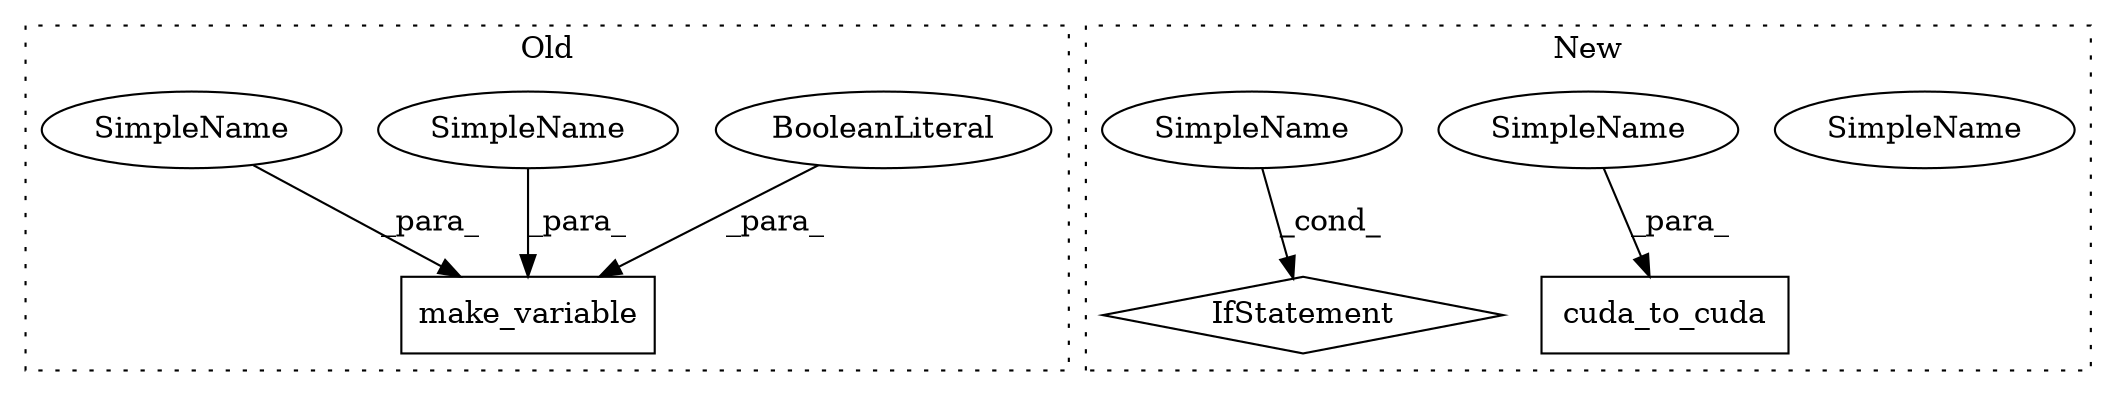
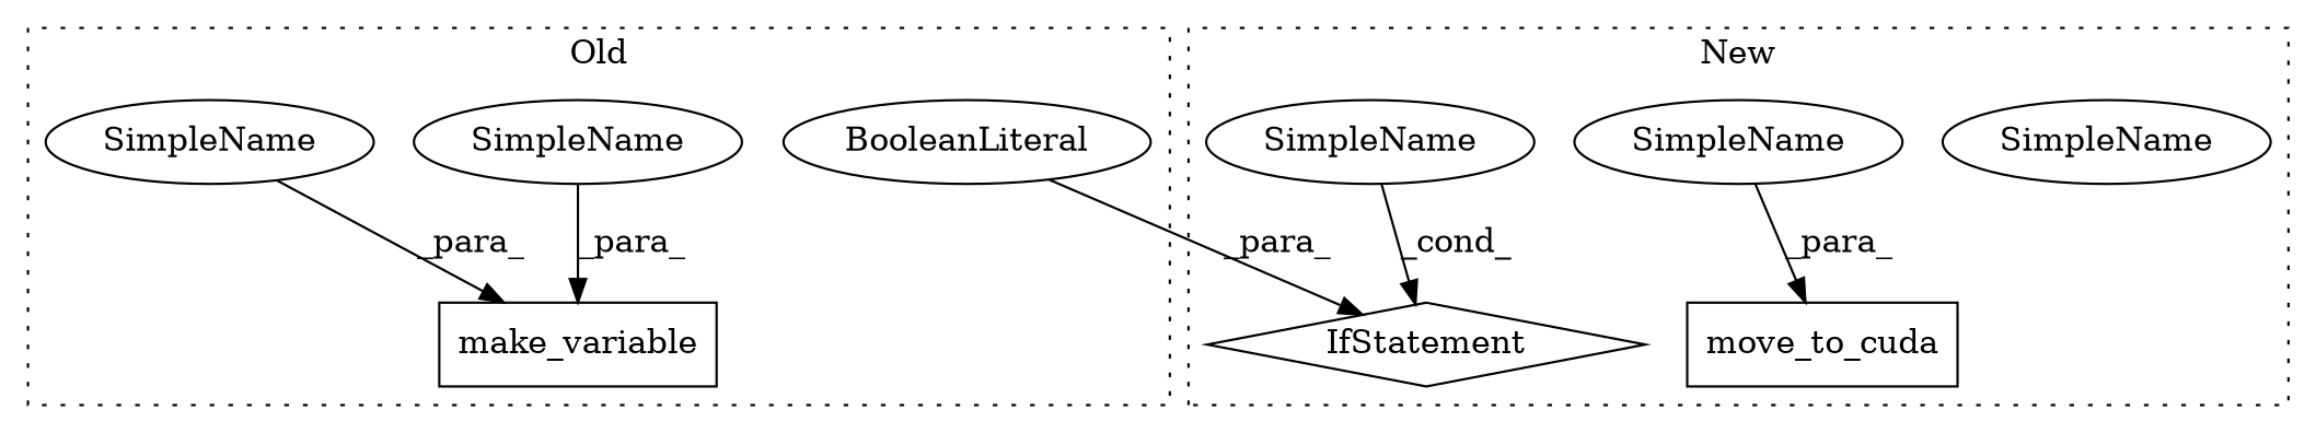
  digraph {
    node [a=42 l=4 s=1890 shape=ellipse]
    n1 [a=32 l="14,1" label=make_variable s="1876,1906" shape=box]
    n2 [a=9 label=BooleanLiteral s=1897]
    n3 [label=SimpleName s=1902]
    n4 [l=6 label=SimpleName]
    n5 [a=25 l=3 label=IfStatement shape=diamond]
-   n6 [a=32 l="13,1" label=cuda_to_cuda s="1899,1918" shape=box]
+   n6 [a=32 l="13,1" label=move_to_cuda s="1899,1918" shape=box]
    n7 [label=SimpleName s=1886]
    n8 [label=SimpleName s=1886]
    n9 [l=6 label=SimpleName s=1912]
    subgraph cluster_1 {
      label=Old
      style=dotted
      n1
      n2
      n3
      n4
    }
    subgraph cluster_2 {
      label=New
      style=dotted
      n5
      n6
      n7
      n8
      n9
    }
-   n2 -> n1 [label=_para_]
+   n2 -> n5 [label=_para_]
    n3 -> n1 [label=_para_]
    n4 -> n1 [label=_para_]
    n8 -> n5 [label=_cond_]
    n9 -> n6 [label=_para_]
  }
